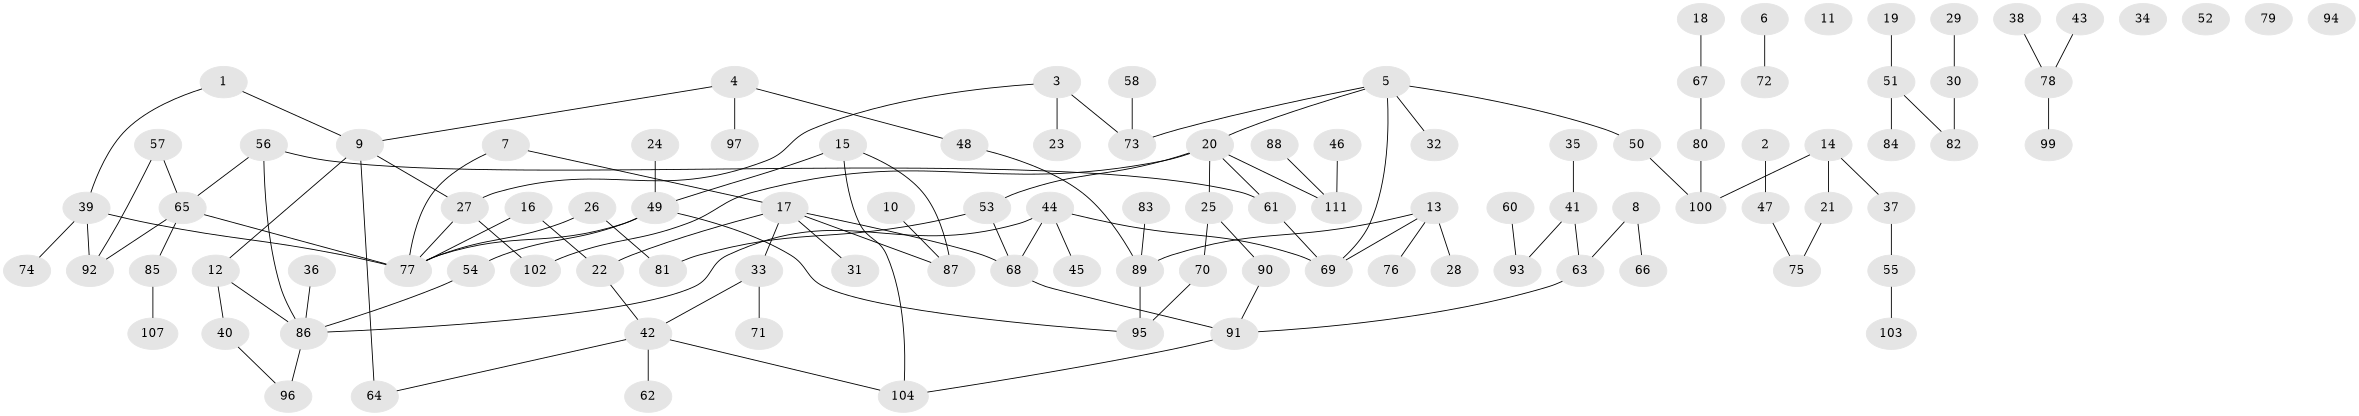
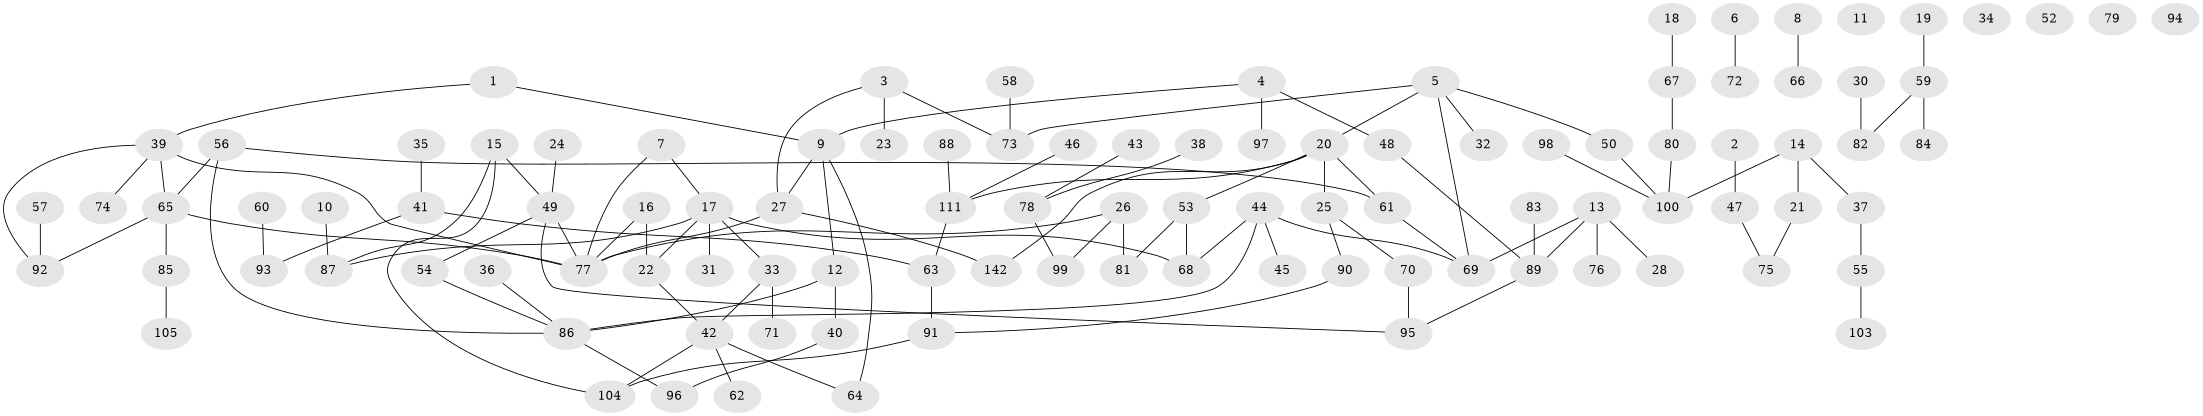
  graph {
    node [color=gray90 style=filled]
    1
    9
    39
    27
    12
    64
    2
    47
    75
    3
    23
    73
    77
-   102
+   102 [label=142]
    4
    48
    97
    89
    5
    20
    32
    50
    69
    53
    61
    n26 [label=111]
    25
    100
    6
    72
    7
    17
    87
    22
    31
    33
    68
    8
    63
    66
    91
    40
    86
    10
    11
    96
    13
    28
    76
    95
    104
    14
    21
    37
    55
    15
    49
    54
    16
    42
    71
    18
    67
    80
    19
-   59 [label=51]
+   59
    82
    84
    81
    60
    93
    62
    24
    70
    90
    26
    99
-   29
    30
    34
    35
    41
    36
    103
    38
    78
    74
    92
    43
    44
    45
    46
    52
    56
    65
    85
    57
    58
-   105 [label=107]
+   105
    79
    83
    88
    94
+   98
    1 -- 9
    1 -- 39
    9 -- 27
    9 -- 12
    9 -- 64
    39 -- 77
    39 -- 74
    39 -- 92
    27 -- 77
    27 -- 102
    12 -- 40
    12 -- 86
    2 -- 47
    47 -- 75
    3 -- 27
    3 -- 23
    3 -- 73
    4 -- 9
    4 -- 48
    4 -- 97
    48 -- 89
    89 -- 95
    5 -- 73
    5 -- 20
    5 -- 32
    5 -- 50
    5 -- 69
    20 -- 102
    20 -- 53
    20 -- 61
    20 -- n26
    20 -- 25
    50 -- 100
    53 -- 68
    53 -- 81
    61 -- 69
    25 -- 70
    25 -- 90
    6 -- 72
    7 -- 77
    7 -- 17
    17 -- 87
    17 -- 22
    17 -- 31
    17 -- 33
    17 -- 68
    22 -- 42
    33 -- 42
    33 -- 71
-   68 -- 91
-   8 -- 63
+   n26 -- 63
    8 -- 66
    63 -- 91
    91 -- 104
    40 -- 96
    86 -- 96
    10 -- 87
    13 -- 89
    13 -- 69
    13 -- 28
    13 -- 76
    14 -- 100
    14 -- 21
    14 -- 37
    21 -- 75
    37 -- 55
    55 -- 103
    15 -- 87
    15 -- 104
    15 -- 49
    49 -- 77
    49 -- 95
    49 -- 54
    54 -- 86
    16 -- 77
    16 -- 22
    42 -- 64
    42 -- 104
    42 -- 62
    18 -- 67
    67 -- 80
    80 -- 100
    19 -- 59
    59 -- 82
    59 -- 84
    60 -- 93
    24 -- 49
    70 -- 95
    90 -- 91
    26 -- 77
    26 -- 81
-   29 -- 30
+   26 -- 99
    30 -- 82
    35 -- 41
    41 -- 63
    41 -- 93
    36 -- 86
    38 -- 78
    78 -- 99
    43 -- 78
    44 -- 69
    44 -- 68
    44 -- 86
    44 -- 45
    46 -- n26
    56 -- 61
    56 -- 86
    56 -- 65
    65 -- 77
    65 -- 92
    65 -- 85
    85 -- 105
    57 -- 92
-   57 -- 65
+   39 -- 65
    58 -- 73
    83 -- 89
    88 -- n26
+   98 -- 100
  }
